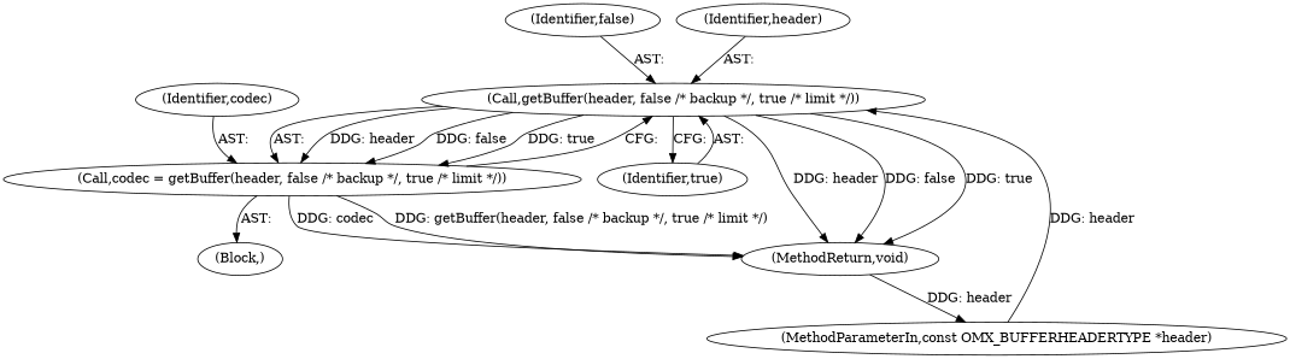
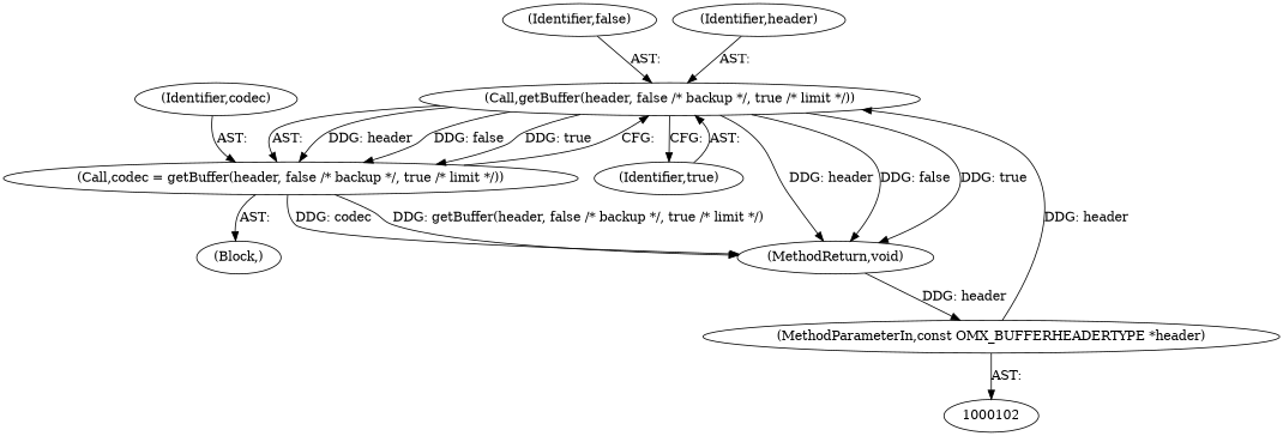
  digraph {
    n1 [label="(Call,getBuffer(header, false /* backup */, true /* limit */))"]
    n2 [label="(Call,codec = getBuffer(header, false /* backup */, true /* limit */))"]
    n3 [label="(Identifier,true)"]
    n4 [label="(MethodReturn,void)"]
    n5 [label="(Block,)"]
    n6 [label="(MethodParameterIn,const OMX_BUFFERHEADERTYPE *header)"]
+   1000102
    n8 [label="(Identifier,false)"]
    n9 [label="(Identifier,header)"]
    n10 [label="(Identifier,codec)"]
    n1 -> n2 [label="AST: "]
    n1 -> n2 [label="DDG: header"]
    n1 -> n2 [label="DDG: false"]
    n1 -> n2 [label="DDG: true"]
    n1 -> n3 [label="CFG: "]
    n1 -> n4 [label="DDG: header"]
    n1 -> n4 [label="DDG: false"]
    n1 -> n4 [label="DDG: true"]
    n2 -> n1 [label="CFG: "]
    n2 -> n4 [label="DDG: codec"]
    n2 -> n4 [label="DDG: getBuffer(header, false /* backup */, true /* limit */)"]
    n2 -> n5 [label="AST: "]
    n3 -> n1 [label="AST: "]
    n4 -> n6 [label="DDG: header"]
    n6 -> n1 [label="DDG: header"]
+   n6 -> 1000102 [label="AST: "]
    n8 -> n1 [label="AST: "]
    n9 -> n1 [label="AST: "]
    n10 -> n2 [label="AST: "]
  }
